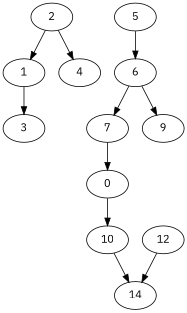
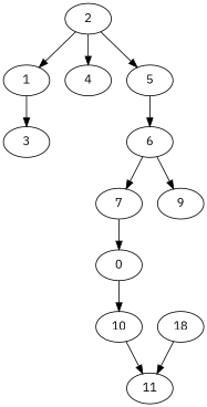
  digraph {
    fontname="IBM Plex Sans"
    node [alpha=0.01 fontname="IBM Plex Sans"]
    edge [fontname="IBM Plex Sans"]
    1 [alpha=0.17 expect_size=103247068188083]
    3 [expect_size=449867812712829]
    2 [alpha=0.11 expect_size=7867568291574886]
    4 [alpha=0.16 expect_size=107991290781979]
    5 [expect_size=1295962497486603]
    6 [alpha=0.16 expect_size=279021725750919168]
    7 [alpha=0.19 expect_size=128863049370412]
    n8 [alpha=0.05 expect_size=32583289358134272 label=0]
    9 [alpha=0.14 expect_size=5076603088017765]
    10 [alpha=0.06 expect_size=1251700559799386112]
-   11 [alpha=0.00 expect_size=2211415968683393024 label=14]
-   12 [alpha=0.08 expect_size=29656430689444]
+   11 [alpha=0.00 expect_size=2211415968683393024]
+   12 [alpha=0.08 expect_size=29656430689444 label=18]
    1 -> 3
    2 -> 1
    2 -> 4
+   2 -> 5
    5 -> 6
    6 -> 7
    6 -> 9
    7 -> n8
    n8 -> 10
    10 -> 11
    12 -> 11
  }
